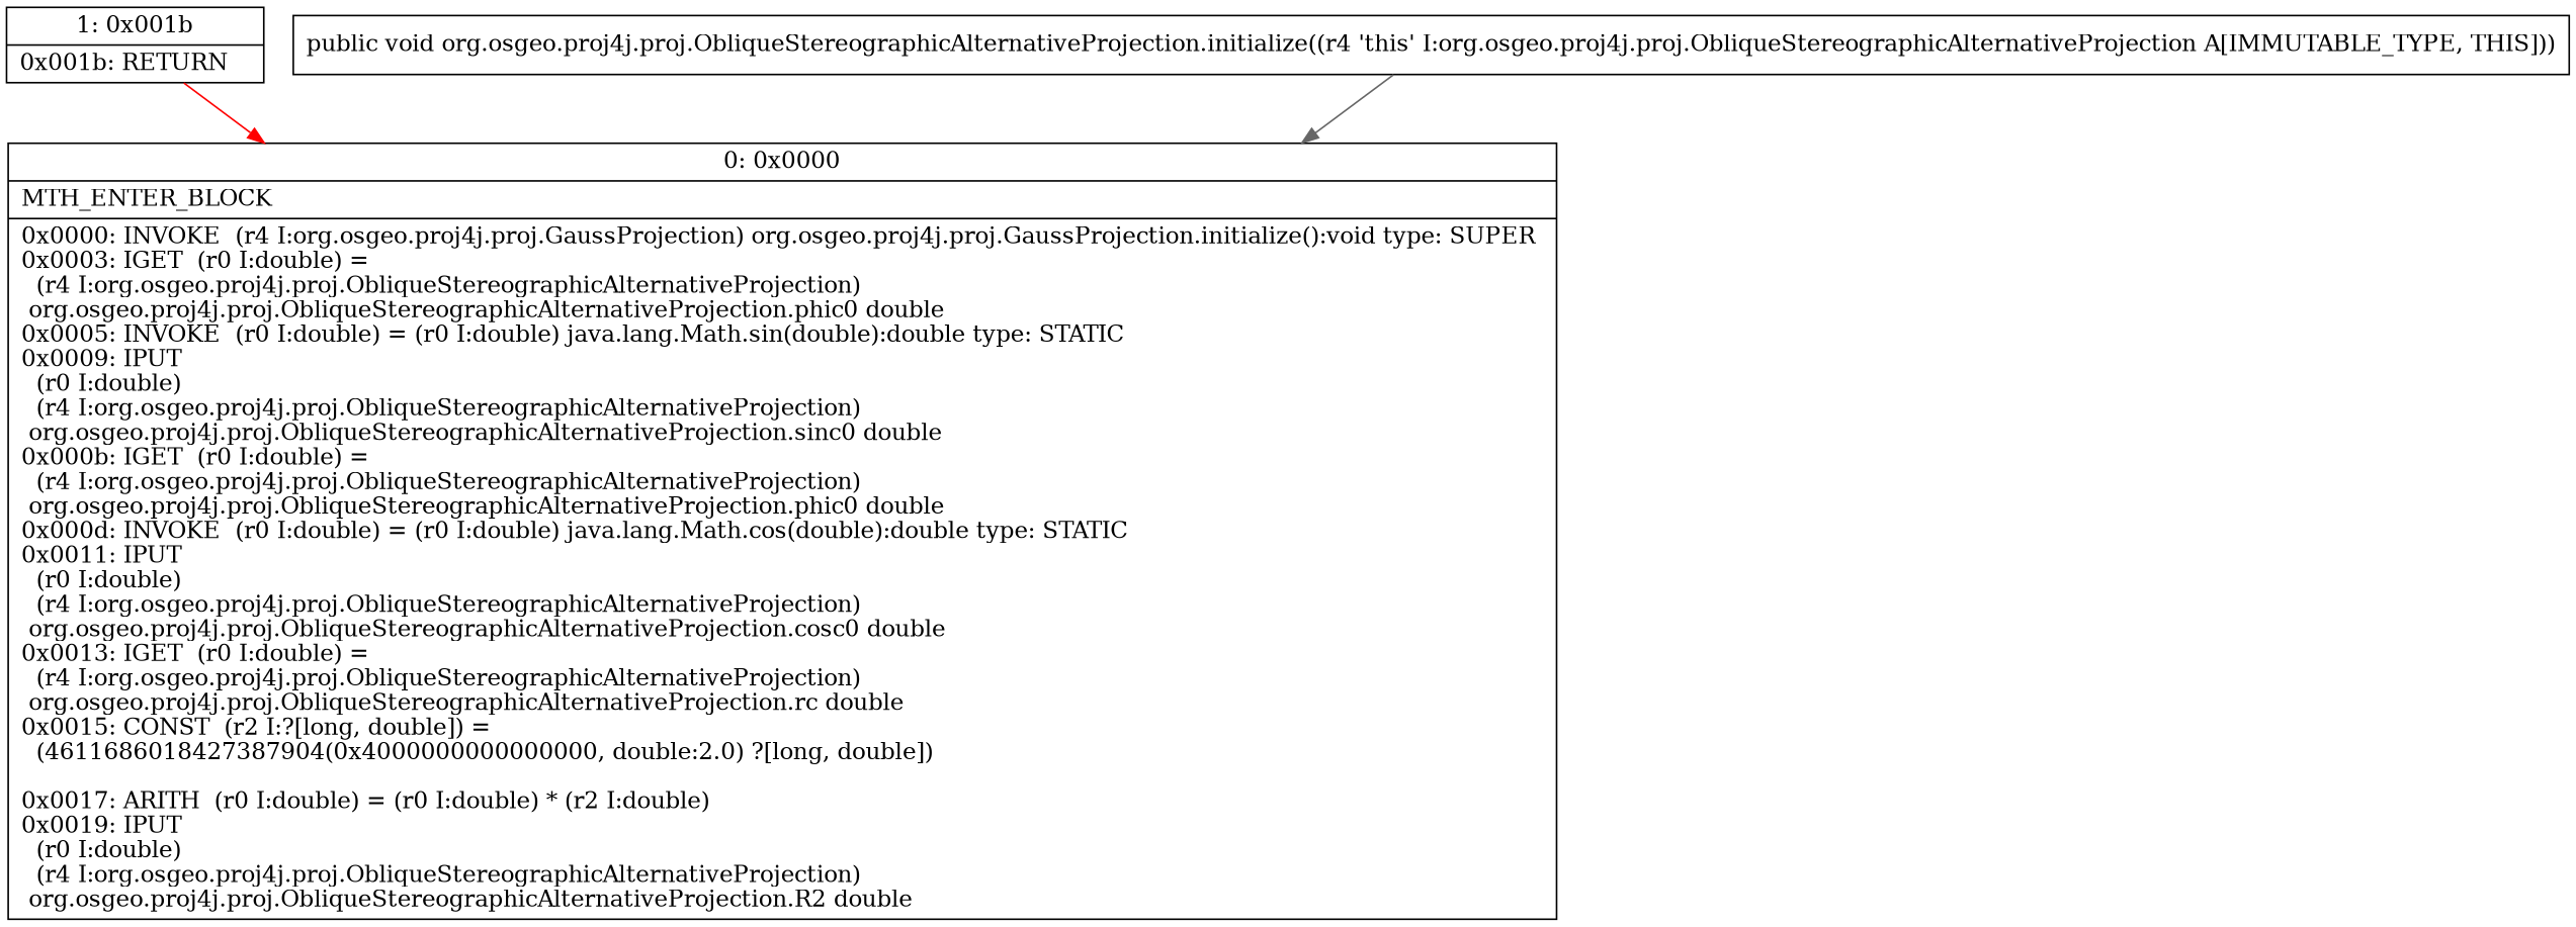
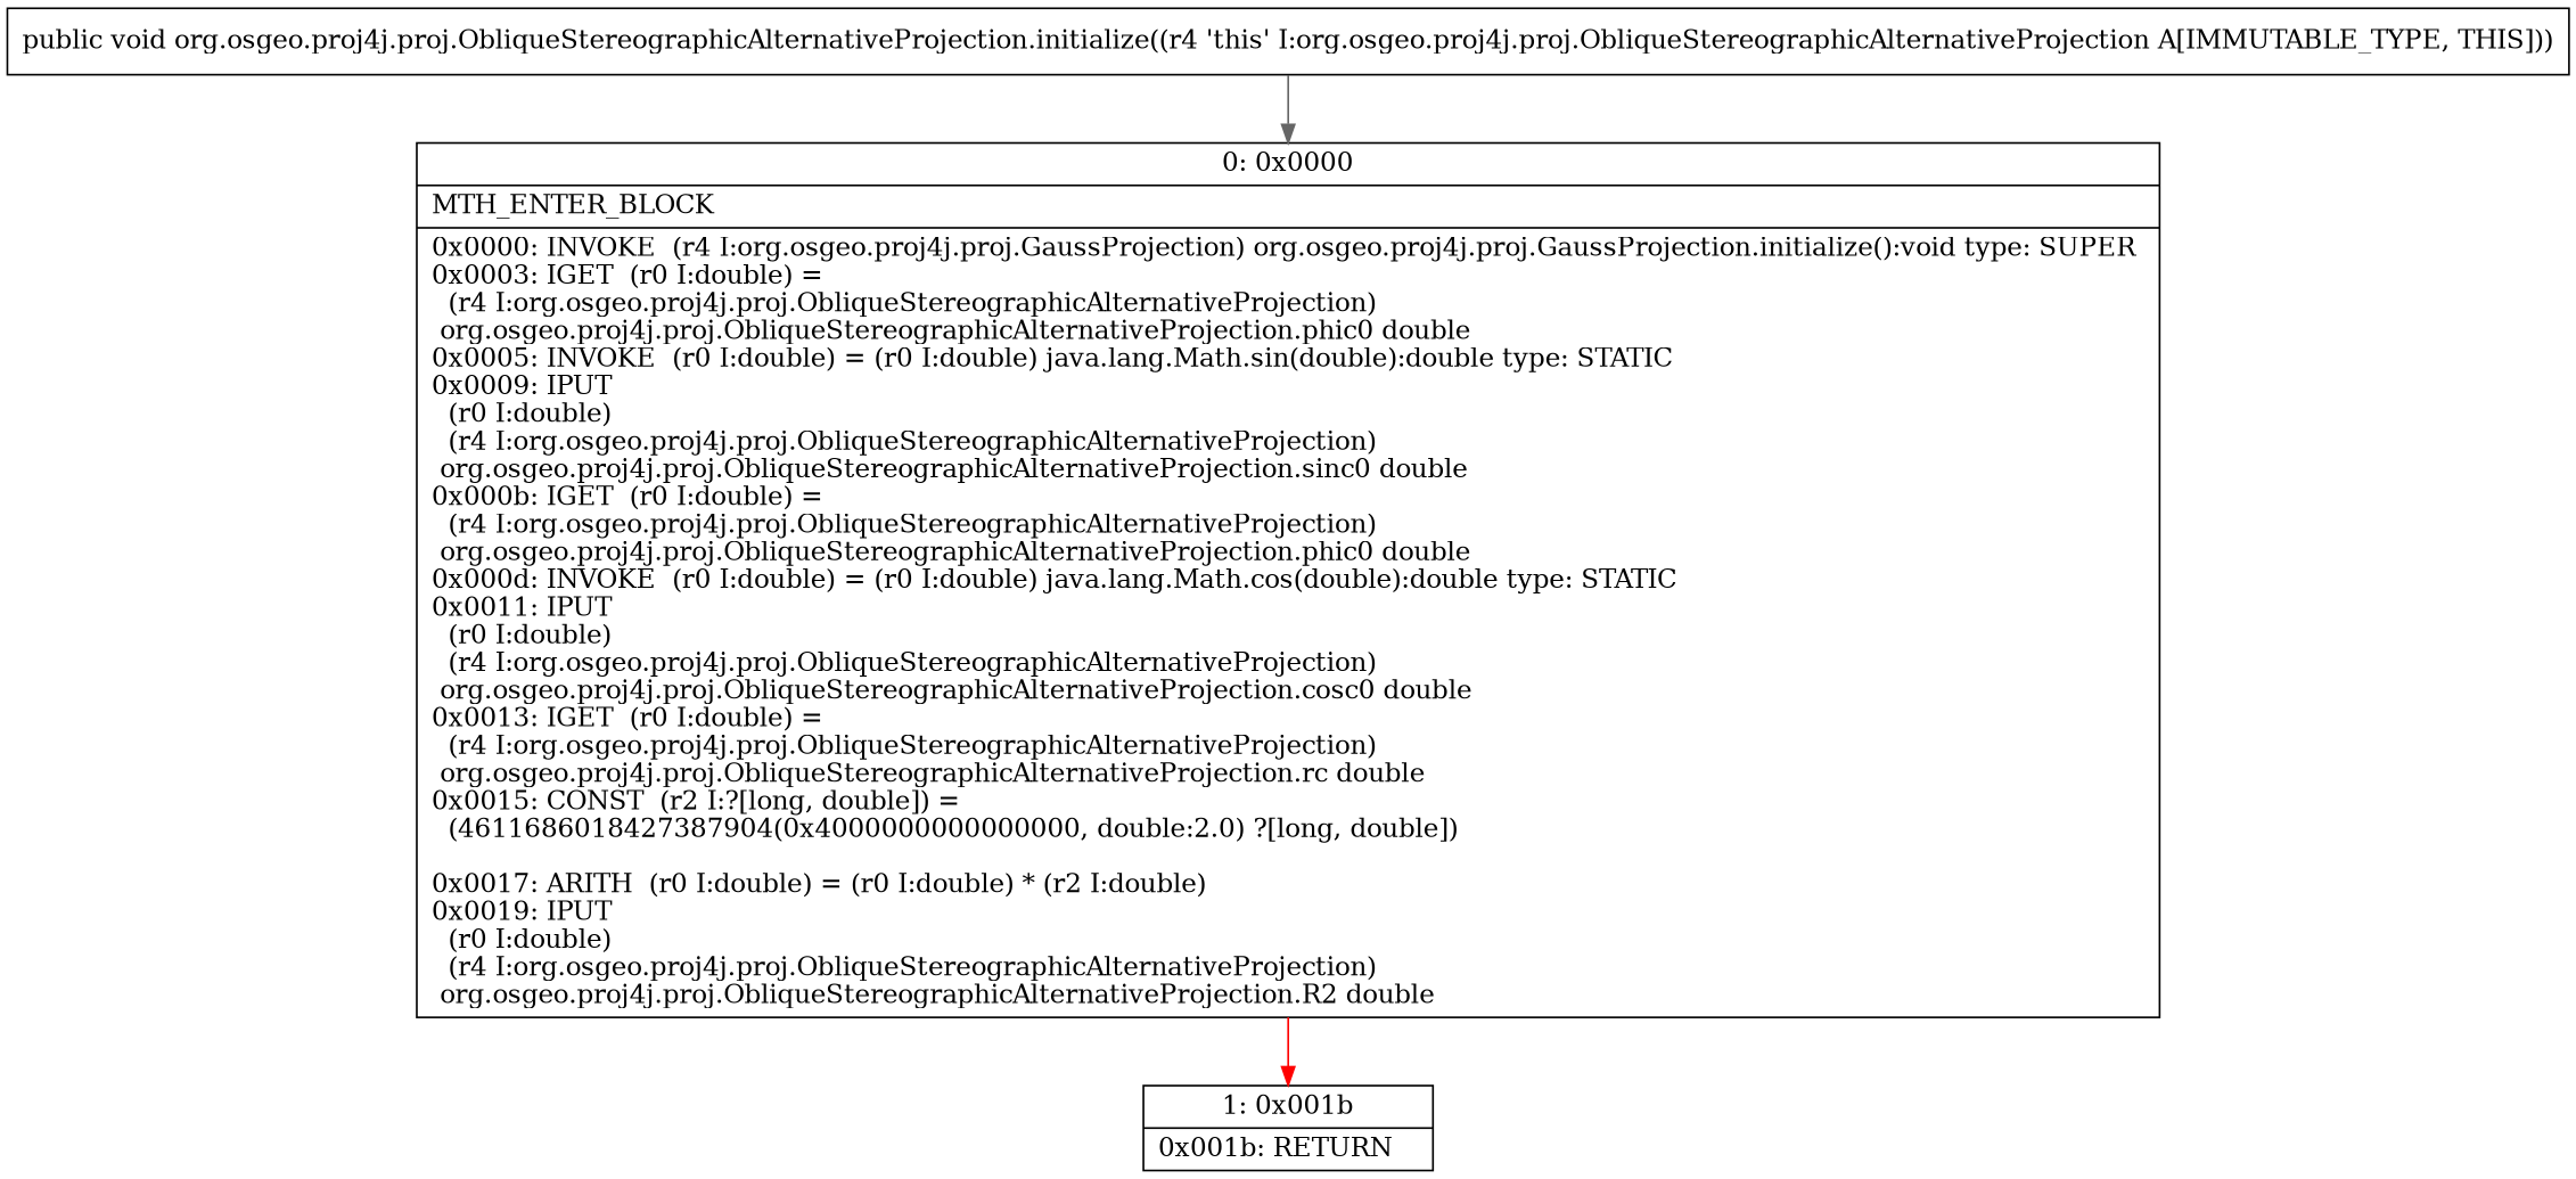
  digraph {
    node [shape=record]
    n1 [label="{0\:\ 0x0000|MTH_ENTER_BLOCK\l|0x0000: INVOKE  (r4 I:org.osgeo.proj4j.proj.GaussProjection) org.osgeo.proj4j.proj.GaussProjection.initialize():void type: SUPER \l0x0003: IGET  (r0 I:double) = \l  (r4 I:org.osgeo.proj4j.proj.ObliqueStereographicAlternativeProjection)\l org.osgeo.proj4j.proj.ObliqueStereographicAlternativeProjection.phic0 double \l0x0005: INVOKE  (r0 I:double) = (r0 I:double) java.lang.Math.sin(double):double type: STATIC \l0x0009: IPUT  \l  (r0 I:double)\l  (r4 I:org.osgeo.proj4j.proj.ObliqueStereographicAlternativeProjection)\l org.osgeo.proj4j.proj.ObliqueStereographicAlternativeProjection.sinc0 double \l0x000b: IGET  (r0 I:double) = \l  (r4 I:org.osgeo.proj4j.proj.ObliqueStereographicAlternativeProjection)\l org.osgeo.proj4j.proj.ObliqueStereographicAlternativeProjection.phic0 double \l0x000d: INVOKE  (r0 I:double) = (r0 I:double) java.lang.Math.cos(double):double type: STATIC \l0x0011: IPUT  \l  (r0 I:double)\l  (r4 I:org.osgeo.proj4j.proj.ObliqueStereographicAlternativeProjection)\l org.osgeo.proj4j.proj.ObliqueStereographicAlternativeProjection.cosc0 double \l0x0013: IGET  (r0 I:double) = \l  (r4 I:org.osgeo.proj4j.proj.ObliqueStereographicAlternativeProjection)\l org.osgeo.proj4j.proj.ObliqueStereographicAlternativeProjection.rc double \l0x0015: CONST  (r2 I:?[long, double]) = \l  (4611686018427387904(0x4000000000000000, double:2.0) ?[long, double])\l \l0x0017: ARITH  (r0 I:double) = (r0 I:double) * (r2 I:double) \l0x0019: IPUT  \l  (r0 I:double)\l  (r4 I:org.osgeo.proj4j.proj.ObliqueStereographicAlternativeProjection)\l org.osgeo.proj4j.proj.ObliqueStereographicAlternativeProjection.R2 double \l}"]
    n2 [label="{1\:\ 0x001b|0x001b: RETURN   \l}"]
    n3 [label="{public void org.osgeo.proj4j.proj.ObliqueStereographicAlternativeProjection.initialize((r4 'this' I:org.osgeo.proj4j.proj.ObliqueStereographicAlternativeProjection A[IMMUTABLE_TYPE, THIS])) }"]
-   n2 -> n1 [color=red]
+   n1 -> n2 [color=red]
    n3 -> n1 [color=gray40]
  }
